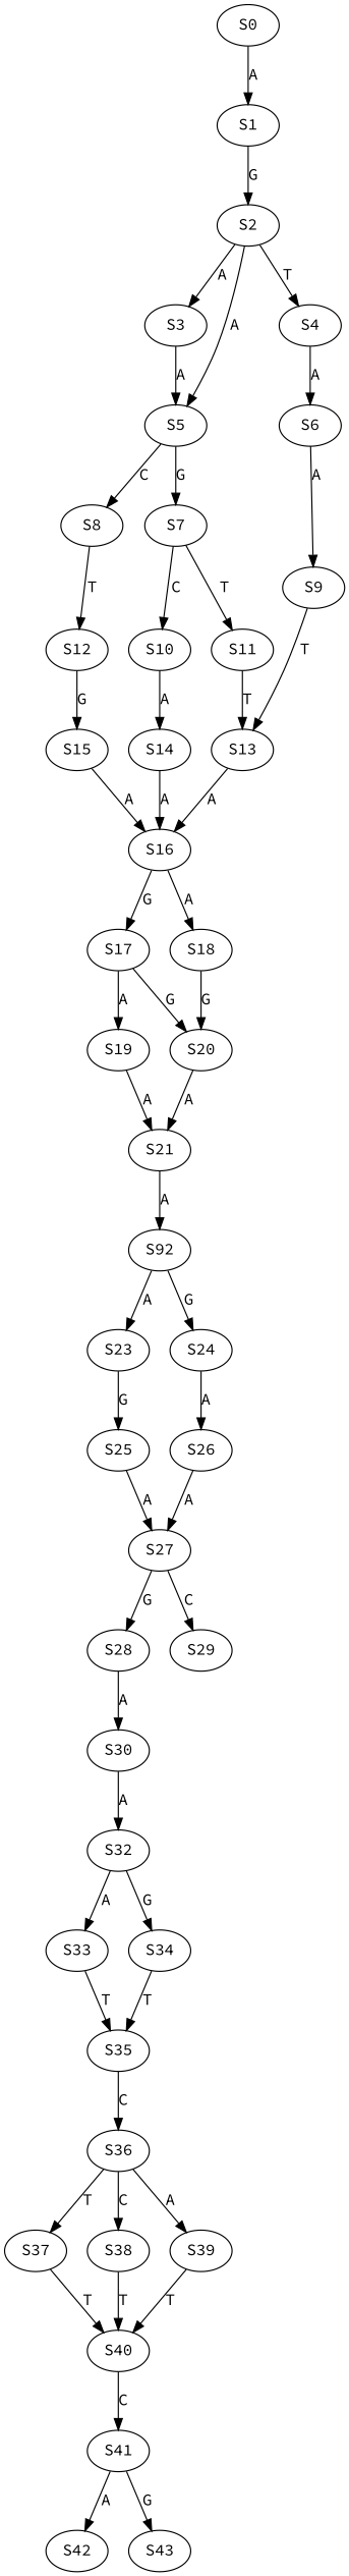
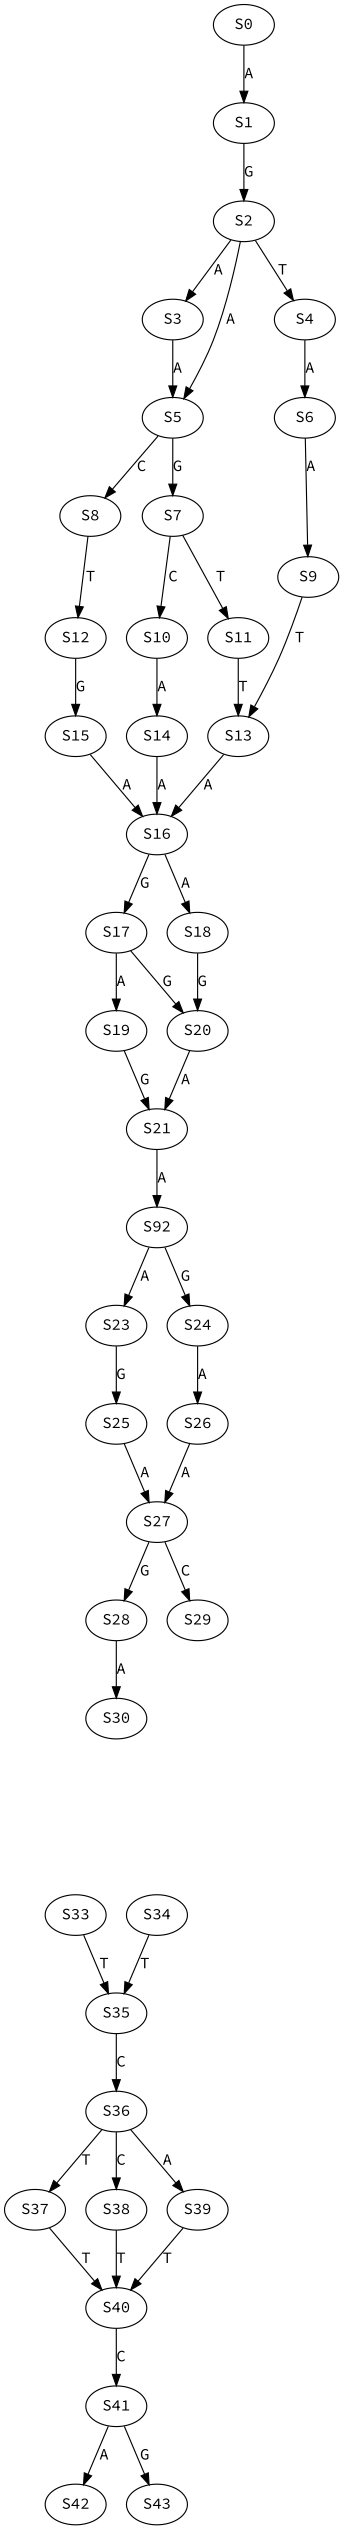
  strict digraph {
    fontname="Source Code Pro"
    node [fontname="Source Code Pro"]
    edge [fontname="Source Code Pro"]
    S0
    S1
    S2
    S3
    S4
    S5
    S6
    S7
    S8
    S9
    S10
    S11
    S12
    S13
    S14
    S15
    S16
    S17
    S18
    S19
    S20
    S21
    n23 [label=S92]
    S23
    S24
    S25
    S26
    S27
    S28
    S29
    S30
-   S32
    S33
    S34
    S35
    S36
    S37
    S38
    S39
    S40
    S41
    S42
    S43
    S0 -> S1 [label=A]
    S1 -> S2 [label=G]
    S2 -> S3 [label=A]
    S2 -> S4 [label=T]
    S2 -> S5 [label=A]
    S3 -> S5 [label=A]
    S4 -> S6 [label=A]
    S5 -> S7 [label=G]
    S5 -> S8 [label=C]
    S6 -> S9 [label=A]
    S7 -> S10 [label=C]
    S7 -> S11 [label=T]
    S8 -> S12 [label=T]
    S9 -> S13 [label=T]
    S10 -> S14 [label=A]
    S11 -> S13 [label=T]
    S12 -> S15 [label=G]
    S13 -> S16 [label=A]
    S14 -> S16 [label=A]
    S15 -> S16 [label=A]
    S16 -> S17 [label=G]
    S16 -> S18 [label=A]
    S17 -> S19 [label=A]
    S17 -> S20 [label=G]
    S18 -> S20 [label=G]
-   S19 -> S21 [label=A]
+   S19 -> S21 [label=G]
    S20 -> S21 [label=A]
    S21 -> n23 [label=A]
    n23 -> S23 [label=A]
    n23 -> S24 [label=G]
    S23 -> S25 [label=G]
    S24 -> S26 [label=A]
    S25 -> S27 [label=A]
    S26 -> S27 [label=A]
    S27 -> S28 [label=G]
    S27 -> S29 [label=C]
    S28 -> S30 [label=A]
-   S30 -> S32 [label=A]
-   S32 -> S33 [label=A]
-   S32 -> S34 [label=G]
    S33 -> S35 [label=T]
    S34 -> S35 [label=T]
    S35 -> S36 [label=C]
    S36 -> S37 [label=T]
    S36 -> S38 [label=C]
    S36 -> S39 [label=A]
    S37 -> S40 [label=T]
    S38 -> S40 [label=T]
    S39 -> S40 [label=T]
    S40 -> S41 [label=C]
    S41 -> S42 [label=A]
    S41 -> S43 [label=G]
  }
